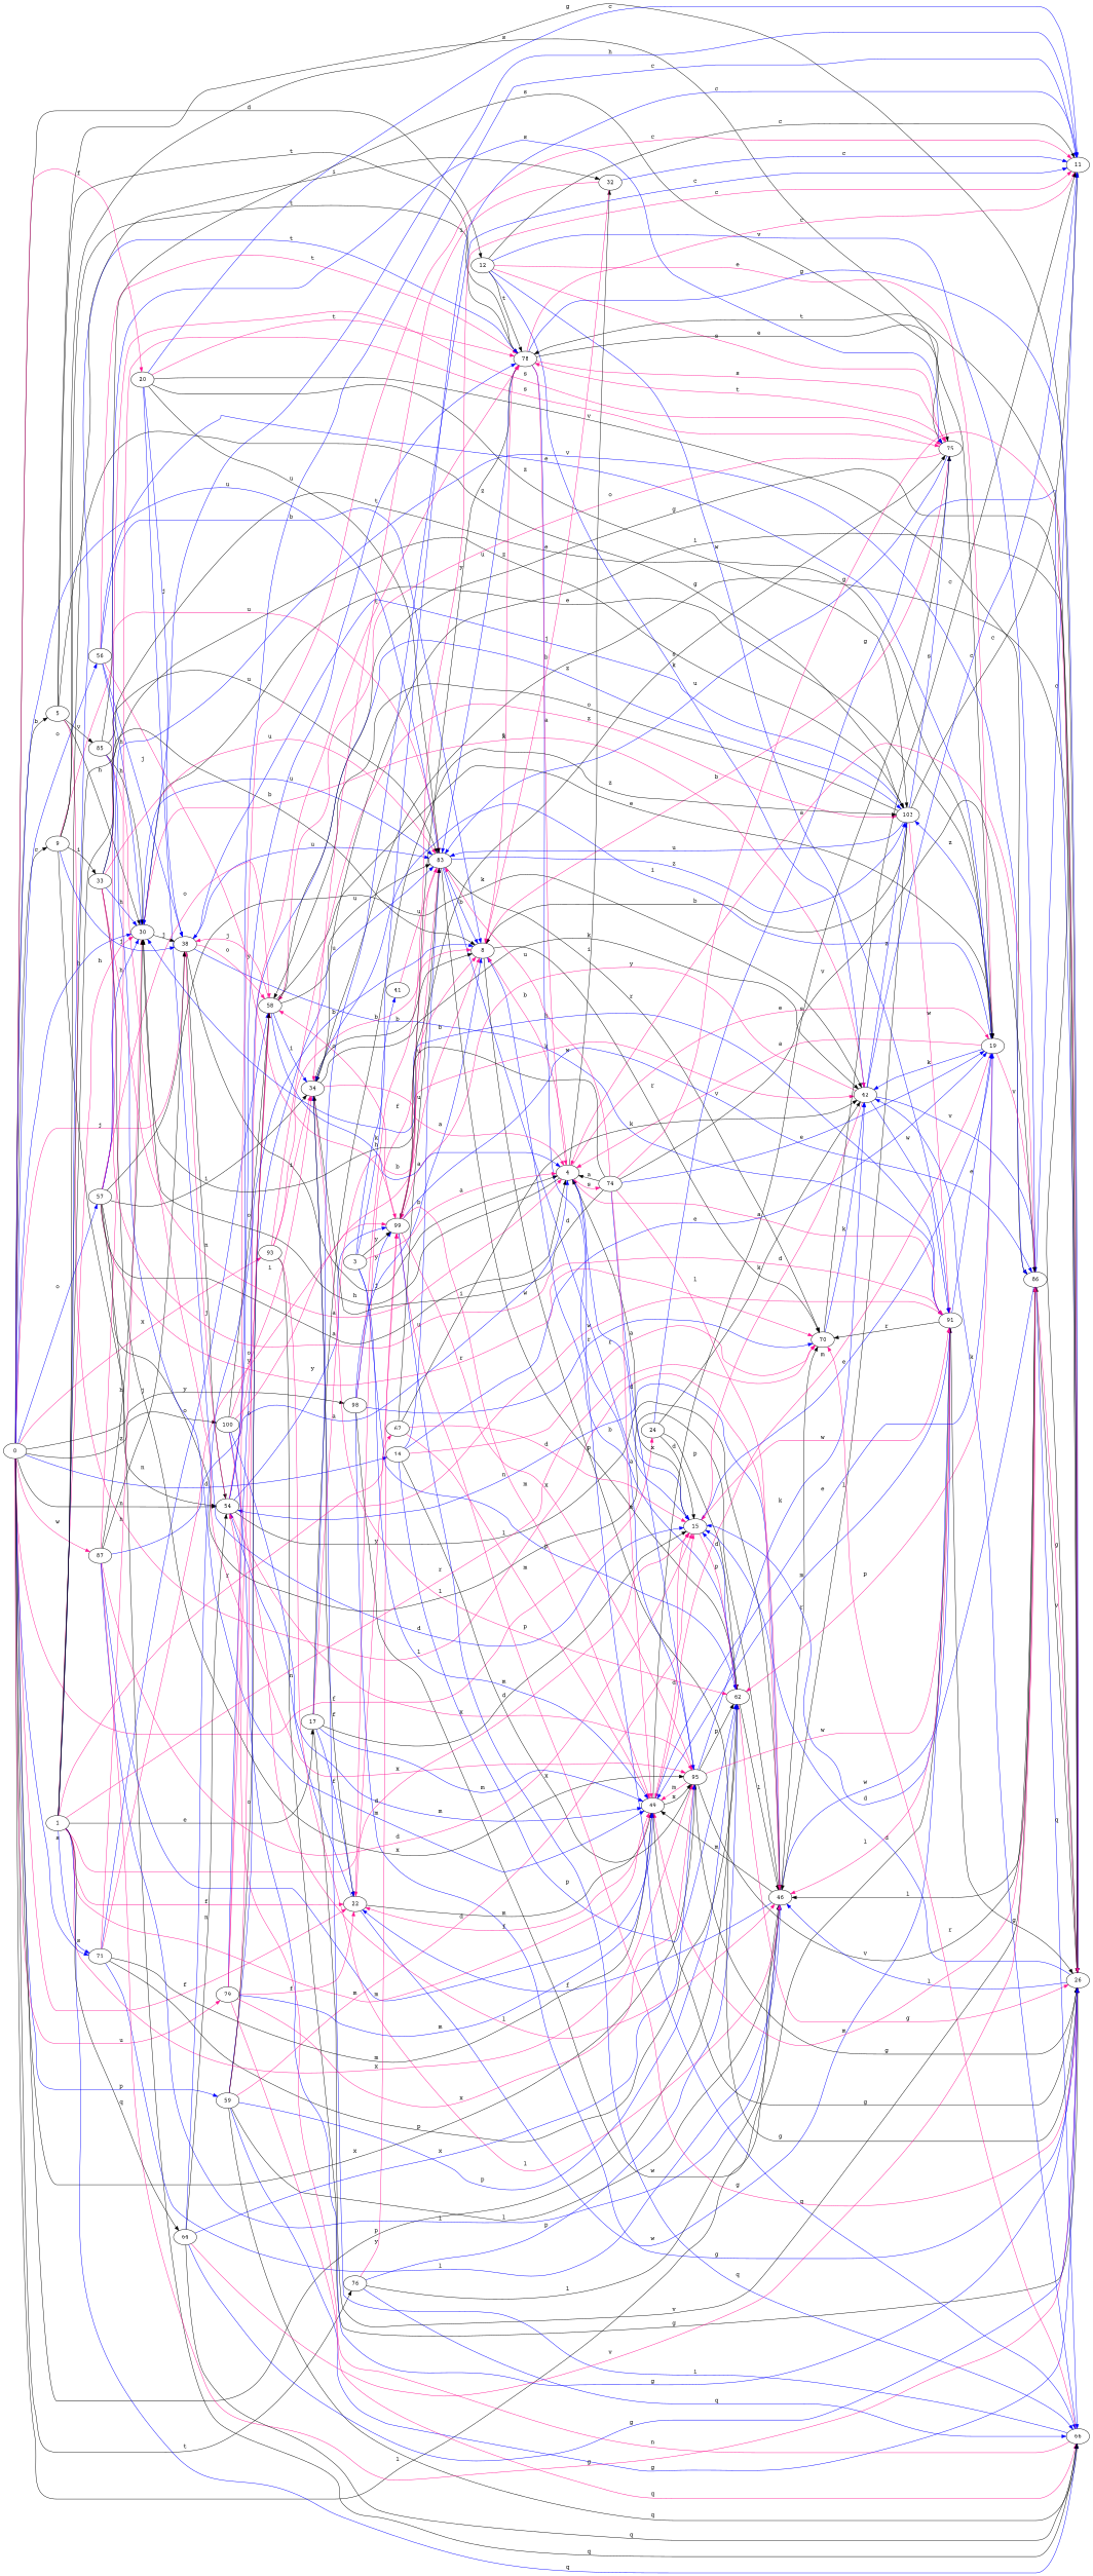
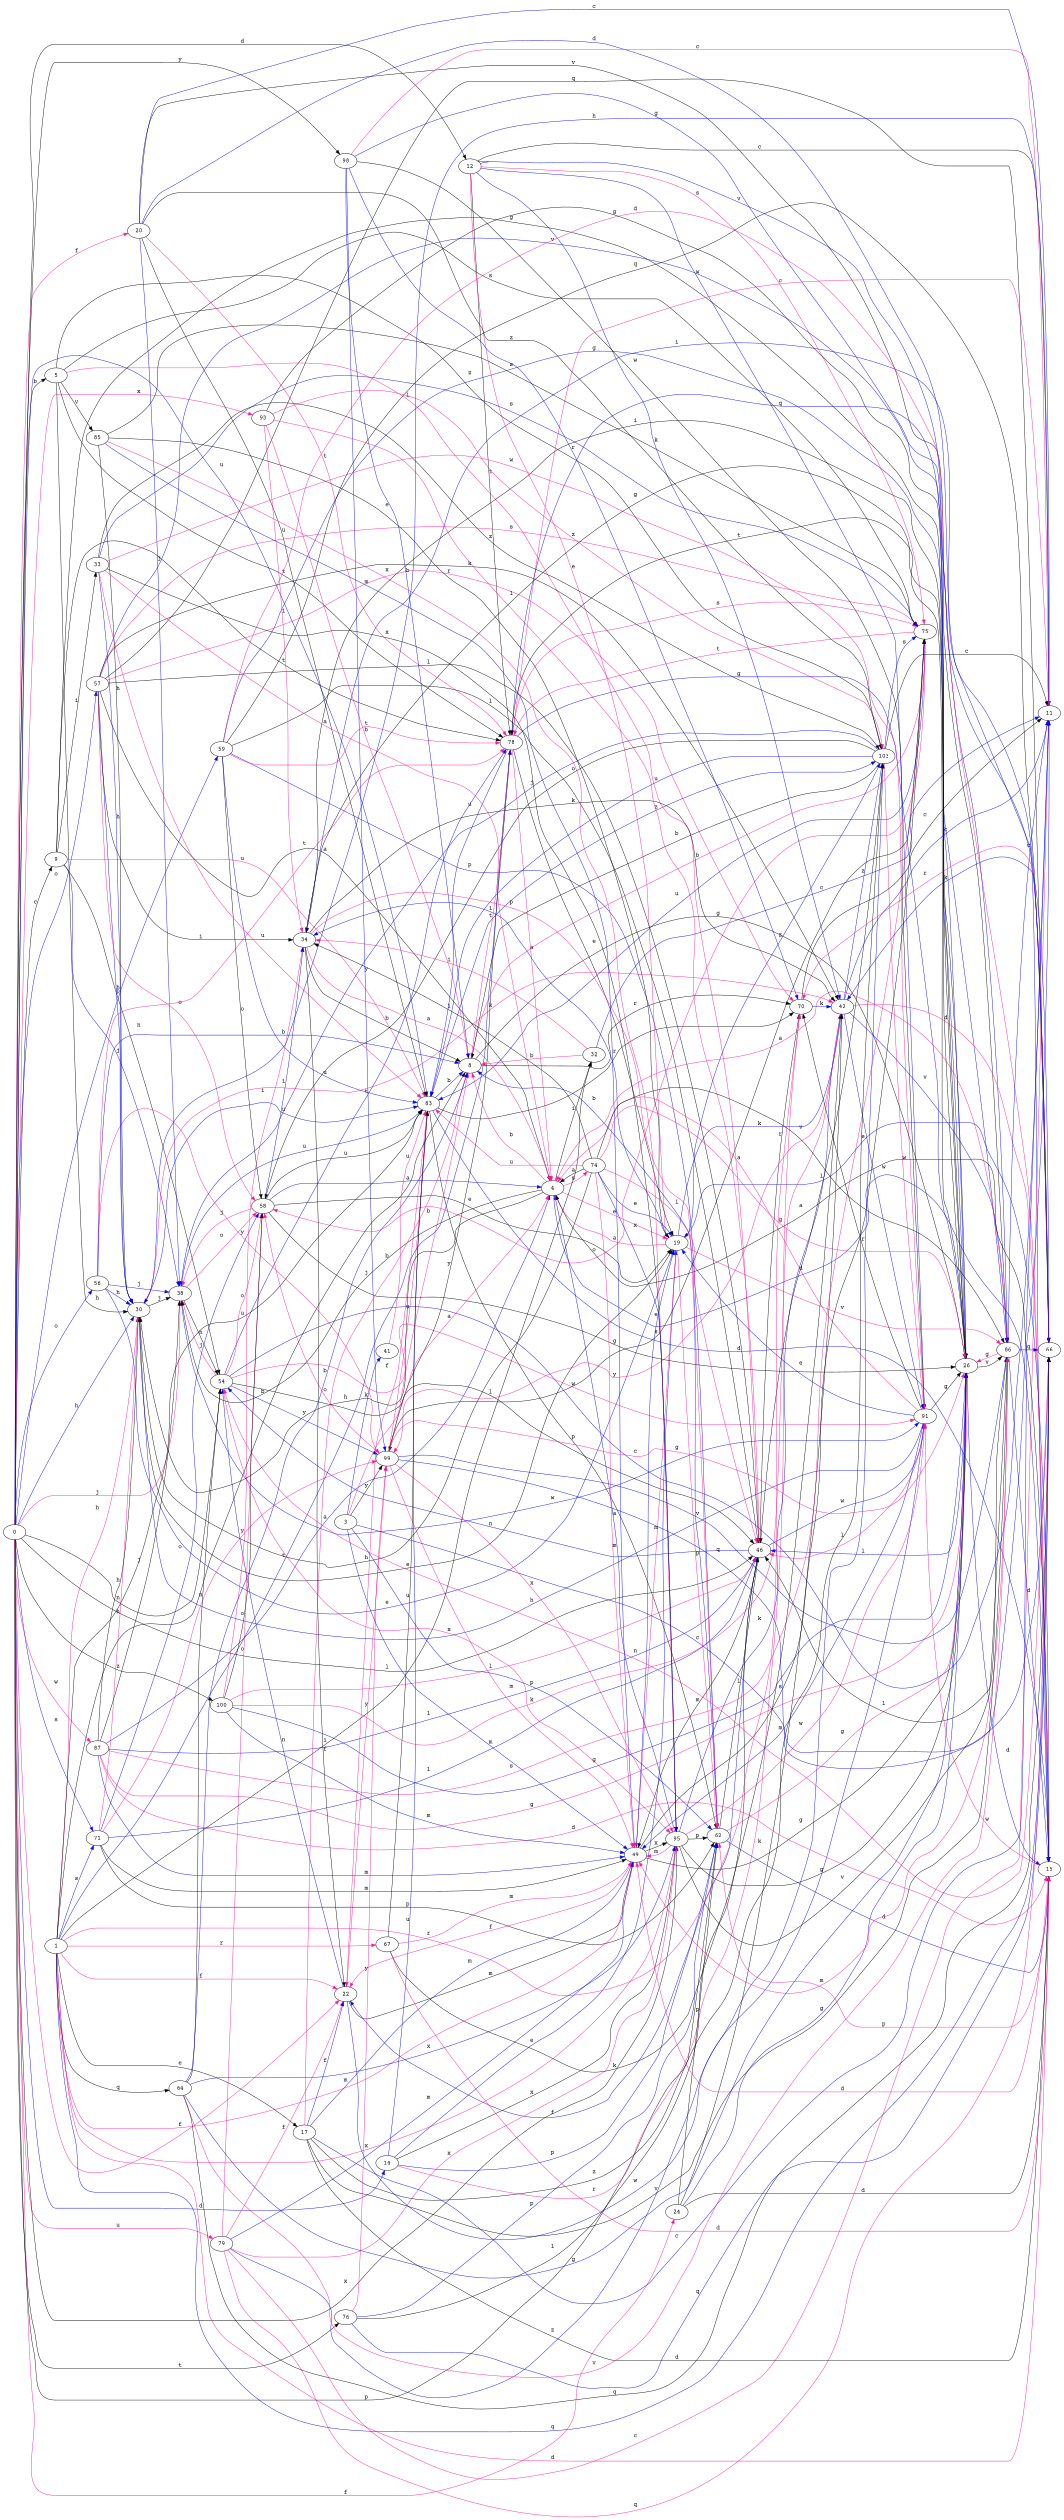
  strict digraph {
    fontname="Courier Prime"
    rankdir=LR
    node [fontname="Courier Prime"]
    edge [color=blue fontname="Courier Prime"]
    0
    5
    9
    12
    14
    20
    n7 [label=24]
    22
    30
    38
    46
    54
    56
    57
    59
    62
    71
    76
    79
    83
    87
    93
    95
    98
    100
    78
    75
    85
    103
    26
    33
    11
    19
    42
    86
    91
    70
    15
    49
    99
    58
    8
    66
    4
    34
    1
    17
    32
    64
    67
    3
    41
    74
    0 -> 5 [color=black label=b]
    0 -> 9 [color=black label=c]
    0 -> 12 [color=black label=d]
    0 -> 14 [label=d]
    0 -> 20 [color=deeppink label=f]
    0 -> n7 [color=deeppink label=f]
    0 -> 22 [color=deeppink label=f]
    0 -> 30 [label=h]
    0 -> 38 [color=deeppink label=j]
    0 -> 46 [color=black label=l]
    0 -> 54 [color=black label=n]
    0 -> 56 [label=o]
    0 -> 57 [label=o]
    0 -> 59 [label=p]
    0 -> 62 [color=black label=p]
    0 -> 71 [label=s]
    0 -> 76 [color=black label=t]
    0 -> 79 [color=deeppink label=u]
    0 -> 83 [label=u]
    0 -> 87 [color=deeppink label=w]
    0 -> 93 [color=deeppink label=x]
    0 -> 95 [color=black label=x]
    0 -> 98 [color=black label=y]
    0 -> 100 [color=black label=z]
    5 -> 30 [color=black label=h]
    5 -> 46 [color=deeppink label=l]
    5 -> 78 [color=black label=t]
    5 -> 75 [color=black label=s]
    5 -> 85 [color=black label=v]
    5 -> 103 [color=black label=z]
    9 -> 38 [label=j]
    9 -> 54 [color=black label=n]
    9 -> 83 [color=deeppink label=u]
    9 -> 78 [color=black label=t]
    9 -> 26 [color=black label=g]
    9 -> 33 [color=black label=i]
    12 -> 78 [color=black label=t]
    12 -> 75 [color=deeppink label=s]
    12 -> 11 [color=black label=c]
    12 -> 19 [color=deeppink label=e]
    12 -> 42 [label=k]
    12 -> 86 [label=v]
    12 -> 91 [label=w]
    14 -> 62 [label=p]
    14 -> 83 [label=u]
    14 -> 95 [color=black label=x]
    14 -> 19 [label=e]
    14 -> 70 [color=deeppink label=r]
    20 -> 38 [label=j]
    20 -> 83 [color=black label=u]
    20 -> 78 [color=deeppink label=t]
    20 -> 103 [color=black label=z]
    20 -> 11 [label=c]
    20 -> 86 [color=black label=v]
    20 -> 15 [label=d]
    n7 -> 62 [color=black label=p]
    n7 -> 26 [label=g]
    n7 -> 42 [color=black label=k]
    n7 -> 15 [color=black label=d]
    22 -> 54 [label=n]
    22 -> 91 [label=w]
    22 -> 49 [color=black label=m]
    22 -> 99 [color=deeppink label=y]
    30 -> 38 [color=black label=j]
    30 -> 83 [label=u]
    30 -> 19 [color=black label=e]
    30 -> 42 [color=deeppink label=k]
    38 -> 54 [color=black label=n]
    38 -> 83 [label=u]
    38 -> 91 [label=w]
    38 -> 58 [color=deeppink label=o]
    46 -> 22 [label=f]
    46 -> 54 [label=n]
    46 -> 91 [label=w]
    46 -> 70 [color=black label=r]
    46 -> 49 [color=black label=m]
    54 -> 38 [color=deeppink label=j]
    54 -> 46 [color=black label=l]
    54 -> 95 [color=deeppink label=x]
    54 -> 78 [label=t]
    54 -> 11 [label=c]
    54 -> 91 [color=deeppink label=w]
    54 -> 99 [label=y]
    54 -> 58 [color=deeppink label=o]
    56 -> 30 [label=h]
    56 -> 38 [label=j]
    56 -> 78 [color=deeppink label=t]
    56 -> 19 [label=e]
    56 -> 99 [color=deeppink label=y]
    56 -> 8 [label=b]
    57 -> 30 [label=h]
    57 -> 46 [color=black label=l]
    57 -> 75 [color=deeppink label=s]
    57 -> 42 [color=black label=k]
    57 -> 86 [label=v]
    57 -> 70 [color=deeppink label=r]
    57 -> 58 [color=deeppink label=o]
    57 -> 66 [color=black label=q]
    57 -> 4 [color=black label=a]
    57 -> 34 [color=black label=i]
    59 -> 46 [color=black label=l]
    59 -> 62 [label=p]
    59 -> 83 [label=u]
    59 -> 78 [color=deeppink label=t]
    59 -> 26 [label=g]
    59 -> 15 [color=deeppink label=d]
    59 -> 58 [color=black label=o]
    59 -> 66 [color=black label=q]
    62 -> 46 [color=black label=l]
    62 -> 26 [color=deeppink label=g]
    62 -> 15 [label=d]
    62 -> 8 [label=b]
    71 -> 30 [color=deeppink label=h]
    71 -> 46 [label=l]
    71 -> 62 [color=black label=p]
    71 -> 49 [color=black label=m]
    71 -> 99 [color=deeppink label=y]
    71 -> 58 [label=o]
    76 -> 46 [color=black label=l]
    76 -> 62 [label=p]
    76 -> 99 [color=deeppink label=y]
    76 -> 66 [label=q]
    79 -> 22 [color=deeppink label=f]
    79 -> 95 [color=deeppink label=x]
    79 -> 103 [label=z]
    79 -> 11 [color=deeppink label=c]
    79 -> 49 [label=m]
    79 -> 58 [color=deeppink label=o]
    79 -> 66 [color=deeppink label=q]
    83 -> 22 [color=deeppink label=f]
    83 -> 62 [color=black label=p]
    83 -> 103 [label=z]
    83 -> 70 [color=black label=r]
    83 -> 15 [label=d]
    83 -> 8 [label=b]
    87 -> 30 [color=black label=h]
    87 -> 38 [color=black label=j]
    87 -> 46 [label=l]
    87 -> 75 [color=deeppink label=s]
    87 -> 26 [color=deeppink label=g]
    87 -> 15 [color=deeppink label=d]
    87 -> 49 [label=m]
    87 -> 4 [label=a]
    93 -> 46 [color=deeppink label=l]
    93 -> 103 [color=deeppink label=z]
    93 -> 26 [color=black label=g]
    93 -> 8 [color=deeppink label=b]
    93 -> 34 [color=deeppink label=i]
    95 -> 62 [color=black label=p]
    95 -> 26 [color=black label=g]
    95 -> 42 [label=k]
    95 -> 86 [color=black label=v]
    95 -> 91 [color=deeppink label=w]
    95 -> 49 [color=deeppink label=m]
    95 -> 4 [label=a]
    98 -> 26 [label=g]
    98 -> 11 [color=deeppink label=c]
    98 -> 91 [color=black label=w]
    98 -> 70 [label=r]
    98 -> 99 [label=y]
    98 -> 8 [label=b]
    100 -> 46 [color=deeppink label=l]
    100 -> 26 [label=g]
    100 -> 42 [color=deeppink label=k]
    100 -> 49 [label=m]
    100 -> 58 [color=black label=o]
    100 -> 34 [color=deeppink label=i]
    78 -> 83 [label=u]
    78 -> 75 [color=deeppink label=s]
    78 -> 26 [label=g]
    78 -> 11 [color=deeppink label=c]
    78 -> 19 [color=black label=e]
    78 -> 99 [color=black label=y]
    78 -> 66 [label=q]
    78 -> 4 [color=deeppink label=a]
    75 -> 83 [label=u]
    75 -> 78 [color=deeppink label=t]
    75 -> 58 [color=deeppink label=o]
    75 -> 8 [color=deeppink label=b]
    85 -> 30 [color=black label=h]
    85 -> 95 [color=deeppink label=x]
    85 -> 75 [color=black label=s]
    85 -> 19 [color=black label=e]
    85 -> 49 [label=m]
    103 -> 38 [label=j]
    103 -> 46 [color=black label=l]
    103 -> 83 [label=u]
    103 -> 75 [label=s]
    103 -> 11 [color=black label=c]
    103 -> 91 [color=deeppink label=w]
    103 -> 58 [color=black label=o]
    103 -> 8 [color=black label=b]
    26 -> 46 [label=l]
    26 -> 78 [color=black label=t]
    26 -> 86 [color=black label=v]
    26 -> 15 [label=d]
    26 -> 34 [color=black label=i]
    33 -> 30 [label=h]
    33 -> 83 [color=deeppink label=u]
    33 -> 95 [color=black label=x]
    33 -> 75 [label=s]
    33 -> 103 [color=black label=z]
    33 -> 91 [color=deeppink label=w]
    33 -> 4 [color=deeppink label=a]
    11 -> 30 [label=h]
    19 -> 62 [color=deeppink label=p]
    19 -> 103 [label=z]
    19 -> 42 [label=k]
    19 -> 86 [color=deeppink label=v]
    19 -> 49 [color=deeppink label=m]
    19 -> 4 [color=deeppink label=a]
    19 -> 34 [label=i]
    42 -> 103 [label=z]
    42 -> 11 [label=c]
    42 -> 86 [label=v]
    42 -> 91 [label=w]
    42 -> 15 [color=deeppink label=d]
    42 -> 99 [color=deeppink label=y]
    86 -> 46 [color=black label=l]
    86 -> 26 [color=deeppink label=g]
    86 -> 11 [label=c]
    86 -> 15 [label=d]
    86 -> 49 [color=deeppink label=m]
    86 -> 66 [label=q]
    86 -> 4 [color=deeppink label=a]
    91 -> 30 [label=h]
    91 -> 46 [color=deeppink label=l]
    91 -> 26 [color=black label=g]
    91 -> 19 [label=e]
    91 -> 70 [color=black label=r]
    91 -> 49 [label=m]
    91 -> 4 [color=deeppink label=a]
    70 -> 11 [color=black label=c]
    70 -> 42 [label=k]
    15 -> 62 [color=deeppink label=p]
    15 -> 19 [label=e]
    15 -> 91 [color=deeppink label=w]
    15 -> 4 [color=black label=a]
    49 -> 22 [color=deeppink label=f]
    49 -> 95 [color=black label=x]
    49 -> 75 [color=black label=s]
    49 -> 26 [color=black label=g]
    49 -> 19 [label=e]
-   49 -> 15 [color=deeppink label=d]
+   15 -> 49 [color=deeppink label=d]
    99 -> 83 [color=deeppink label=u]
    99 -> 95 [color=deeppink label=x]
    99 -> 75 [color=black label=s]
    99 -> 26 [color=deeppink label=g]
    99 -> 86 [label=v]
    99 -> 49 [color=deeppink label=m]
    99 -> 58 [color=deeppink label=o]
    99 -> 8 [color=deeppink label=b]
    99 -> 66 [label=q]
    58 -> 38 [color=deeppink label=j]
    58 -> 83 [color=black label=u]
    58 -> 26 [color=black label=g]
    58 -> 19 [color=black label=e]
    58 -> 4 [label=a]
    58 -> 34 [label=i]
    8 -> 78 [color=deeppink label=t]
    8 -> 26 [color=black label=g]
    8 -> 70 [color=black label=r]
    66 -> 54 [color=deeppink label=n]
    66 -> 42 [label=k]
    66 -> 70 [color=deeppink label=r]
    66 -> 34 [label=i]
    4 -> 30 [color=black label=h]
-   38 -> 4 [color=black label=j]
+   4 -> 38 [color=black label=j]
    4 -> 19 [color=deeppink label=e]
    4 -> 15 [label=d]
    4 -> 8 [color=deeppink label=b]
    4 -> 32 [color=black label=i]
    4 -> 74 [color=deeppink label=s]
    34 -> 22 [color=black label=f]
    34 -> 62 [color=deeppink label=p]
    34 -> 26 [color=black label=g]
    34 -> 42 [color=black label=k]
    34 -> 8 [color=black label=b]
    34 -> 4 [color=deeppink label=a]
    1 -> 22 [color=deeppink label=f]
    1 -> 30 [color=deeppink label=h]
    1 -> 71 [label=s]
    1 -> 83 [color=black label=u]
    1 -> 95 [color=deeppink label=x]
    1 -> 78 [label=t]
    1 -> 70 [color=deeppink label=r]
    1 -> 15 [color=deeppink label=d]
    1 -> 49 [color=deeppink label=m]
    1 -> 8 [color=black label=b]
    1 -> 66 [label=q]
    1 -> 17 [color=black label=e]
    1 -> 32 [color=black label=i]
    1 -> 64 [color=black label=q]
    1 -> 67 [color=deeppink label=r]
    17 -> 22 [label=f]
    17 -> 103 [color=black label=z]
    17 -> 11 [label=c]
    17 -> 86 [color=black label=v]
    17 -> 15 [color=black label=d]
    17 -> 49 [label=m]
    17 -> 8 [color=deeppink label=b]
    32 -> 11 [label=c]
    32 -> 8 [color=deeppink label=b]
    32 -> 34 [color=deeppink label=i]
    64 -> 54 [color=black label=n]
    64 -> 95 [label=x]
    64 -> 26 [label=g]
    64 -> 86 [color=deeppink label=v]
    64 -> 8 [label=b]
    64 -> 66 [color=black label=q]
    67 -> 83 [color=black label=u]
    67 -> 42 [color=black label=k]
    67 -> 15 [color=deeppink label=d]
    67 -> 49 [color=deeppink label=m]
    3 -> 62 [label=p]
    3 -> 11 [label=c]
    3 -> 49 [label=m]
    3 -> 99 [color=black label=y]
    3 -> 4 [color=deeppink label=a]
    3 -> 41 [label=k]
    41 -> 83 [color=deeppink label=u]
    74 -> 30 [color=black label=h]
    74 -> 46 [color=deeppink label=l]
    74 -> 83 [color=deeppink label=u]
    74 -> 95 [label=x]
    74 -> 26 [color=deeppink label=g]
    74 -> 19 [label=e]
    74 -> 86 [color=black label=v]
    74 -> 49 [color=deeppink label=m]
    74 -> 4 [color=black label=a]
    74 -> 34 [color=black label=i]
  }
